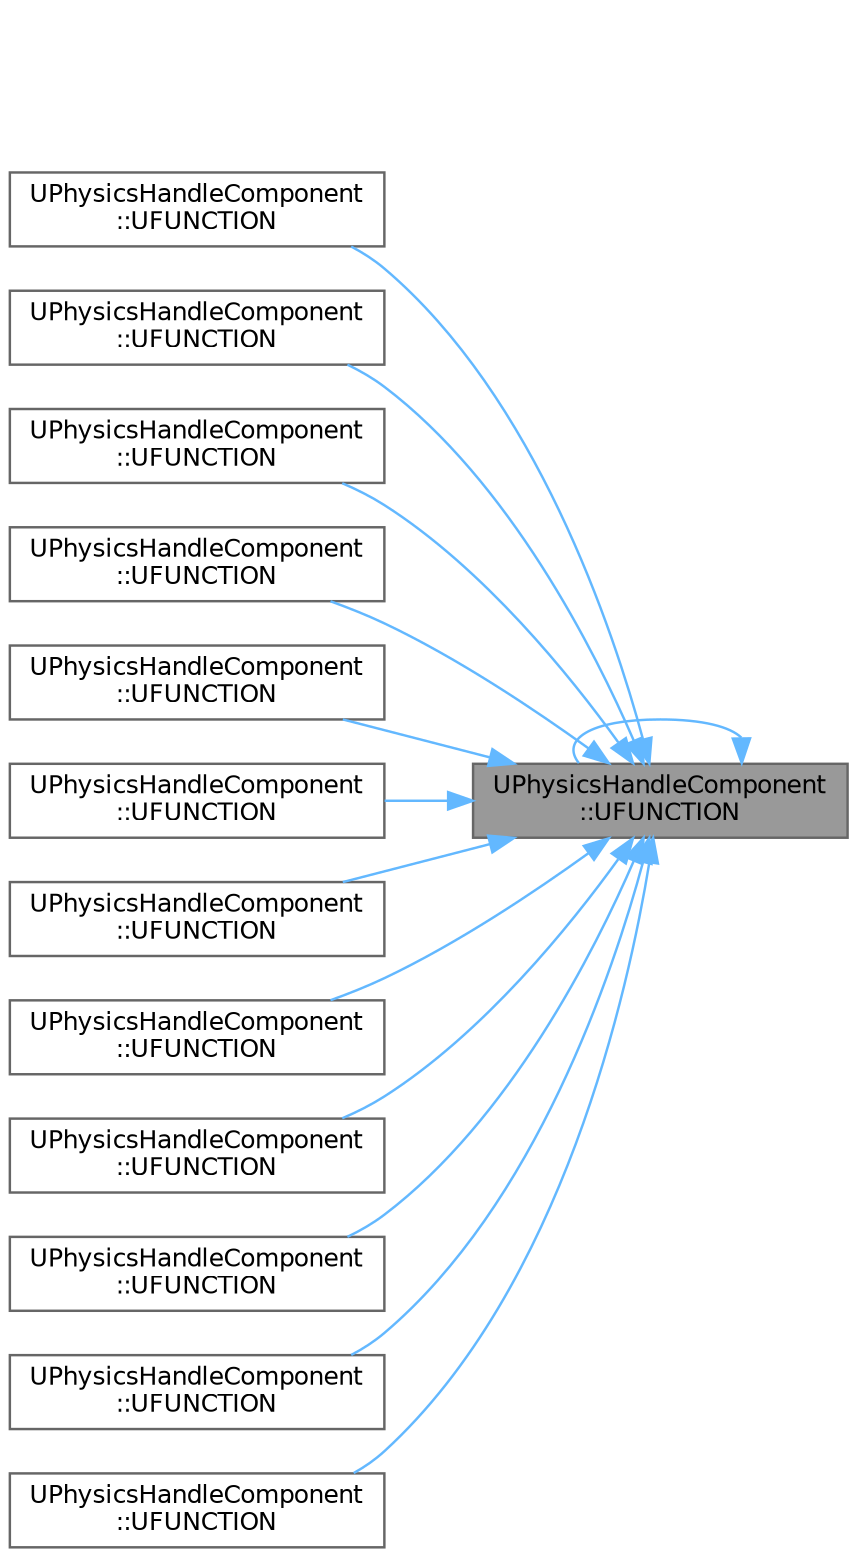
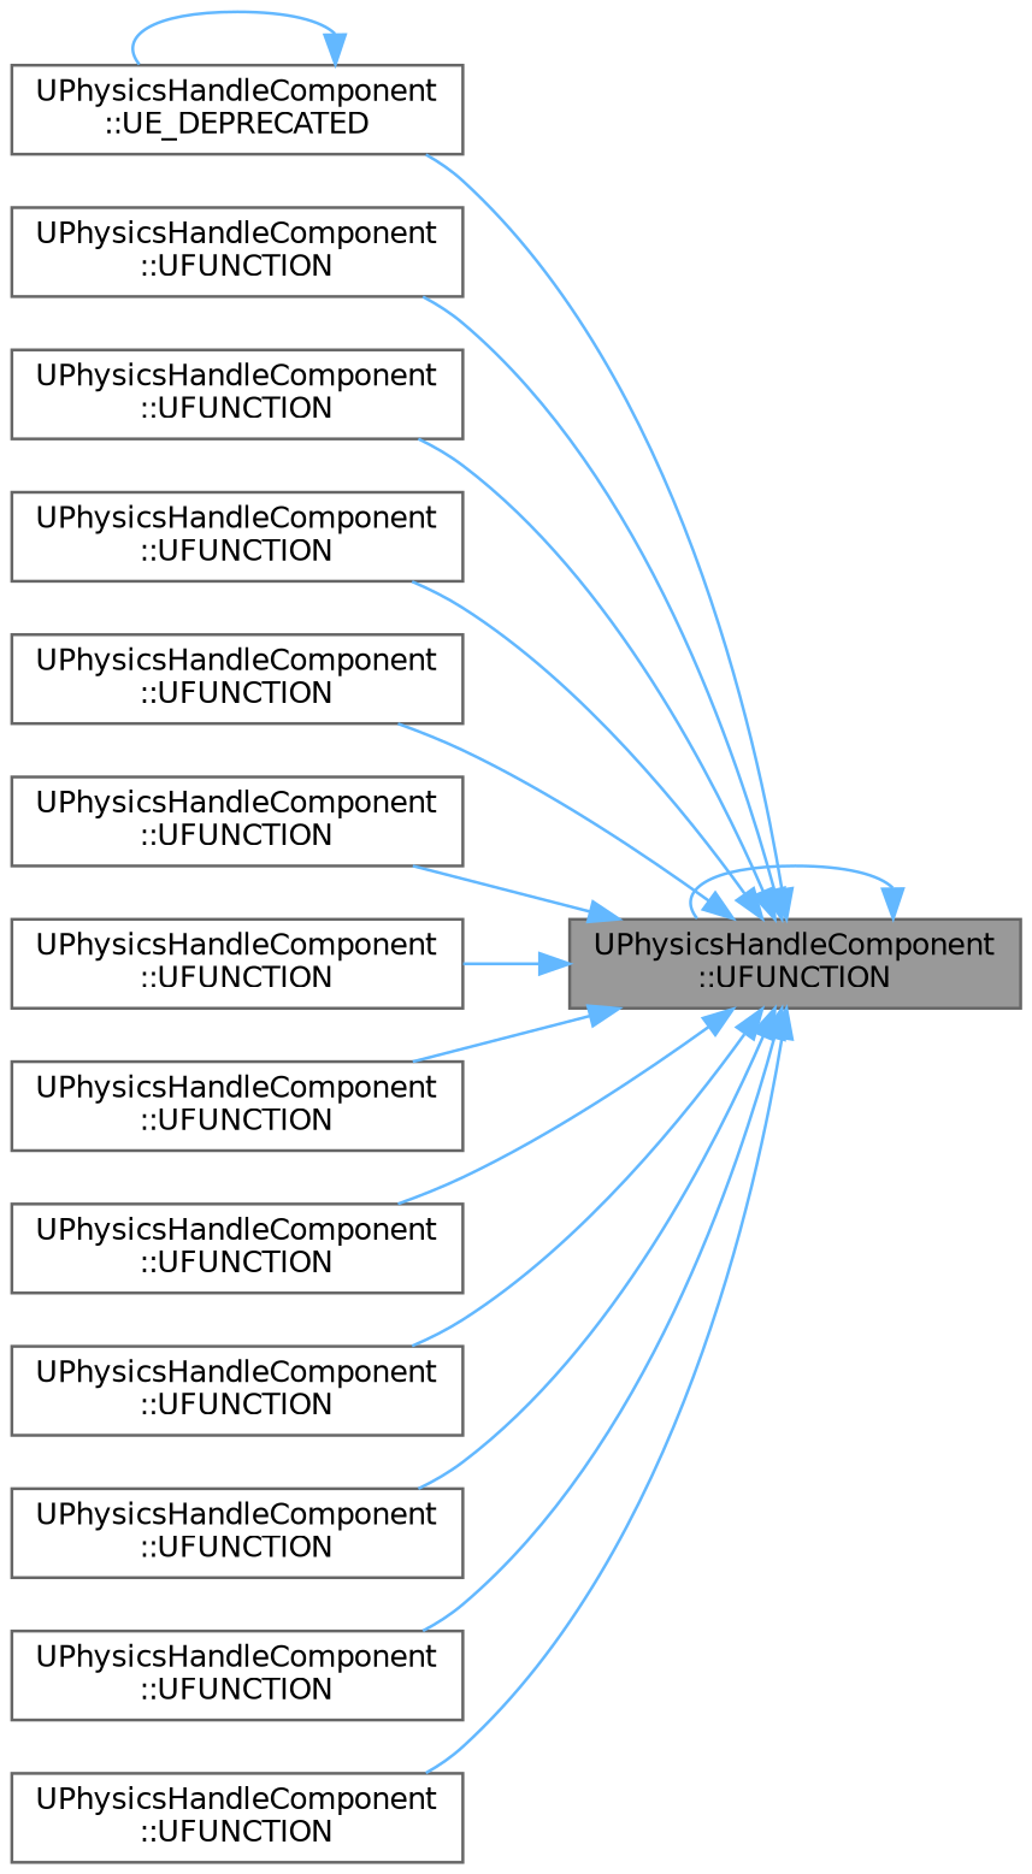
  digraph {
    rankdir=RL
    node [color=grey40 fillcolor=white fontname=Helvetica fontsize=10 shape=box style=filled]
    edge [color=steelblue1 dir=back fontname=Helvetica fontsize=10 labelfontname=Helvetica labelfontsize=10 style=solid]
    n1 [color=gray40 fillcolor=grey60 fontcolor=black height=0.2 label="UPhysicsHandleComponent\l::UFUNCTION" width=0.4]
+   n2 [height=0.2 label="UPhysicsHandleComponent\l::UE_DEPRECATED" width=0.4]
    n3 [height=0.2 label="UPhysicsHandleComponent\l::UFUNCTION" width=0.4]
    n4 [height=0.2 label="UPhysicsHandleComponent\l::UFUNCTION" width=0.4]
    n5 [height=0.2 label="UPhysicsHandleComponent\l::UFUNCTION" width=0.4]
    n6 [height=0.2 label="UPhysicsHandleComponent\l::UFUNCTION" width=0.4]
    n7 [height=0.2 label="UPhysicsHandleComponent\l::UFUNCTION" width=0.4]
    n8 [height=0.2 label="UPhysicsHandleComponent\l::UFUNCTION" width=0.4]
    n9 [height=0.2 label="UPhysicsHandleComponent\l::UFUNCTION" width=0.4]
    n10 [height=0.2 label="UPhysicsHandleComponent\l::UFUNCTION" width=0.4]
    n11 [height=0.2 label="UPhysicsHandleComponent\l::UFUNCTION" width=0.4]
    n12 [height=0.2 label="UPhysicsHandleComponent\l::UFUNCTION" width=0.4]
    n13 [height=0.2 label="UPhysicsHandleComponent\l::UFUNCTION" width=0.4]
    n14 [height=0.2 label="UPhysicsHandleComponent\l::UFUNCTION" width=0.4]
    n1 -> n1
+   n1 -> n2
    n1 -> n3
    n1 -> n4
    n1 -> n5
    n1 -> n6
    n1 -> n7
    n1 -> n8
    n1 -> n9
    n1 -> n10
    n1 -> n11
    n1 -> n12
    n1 -> n13
    n1 -> n14
+   n2 -> n2
  }
